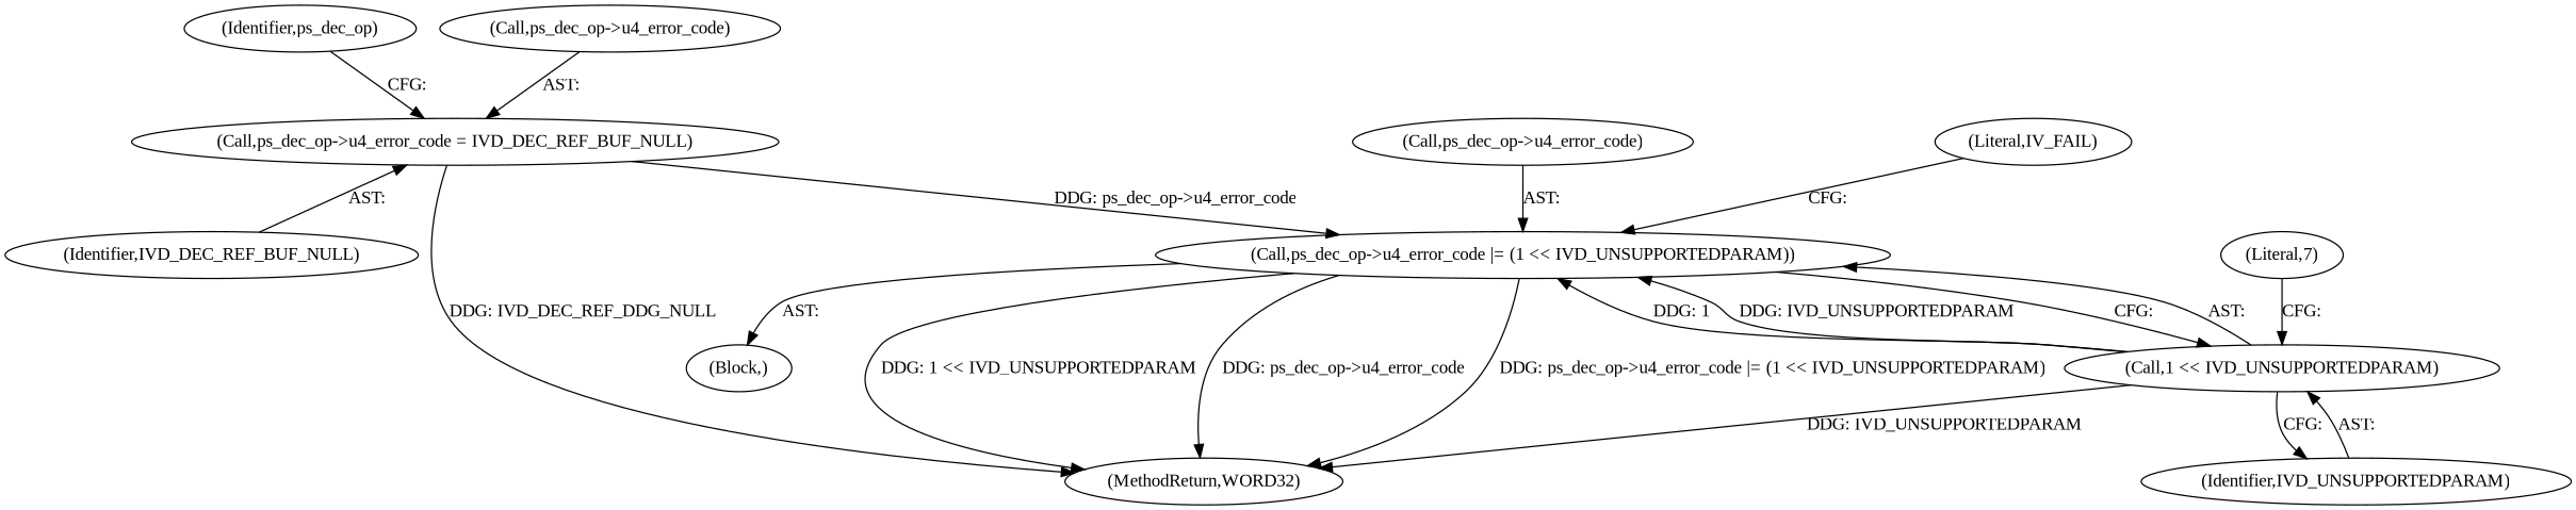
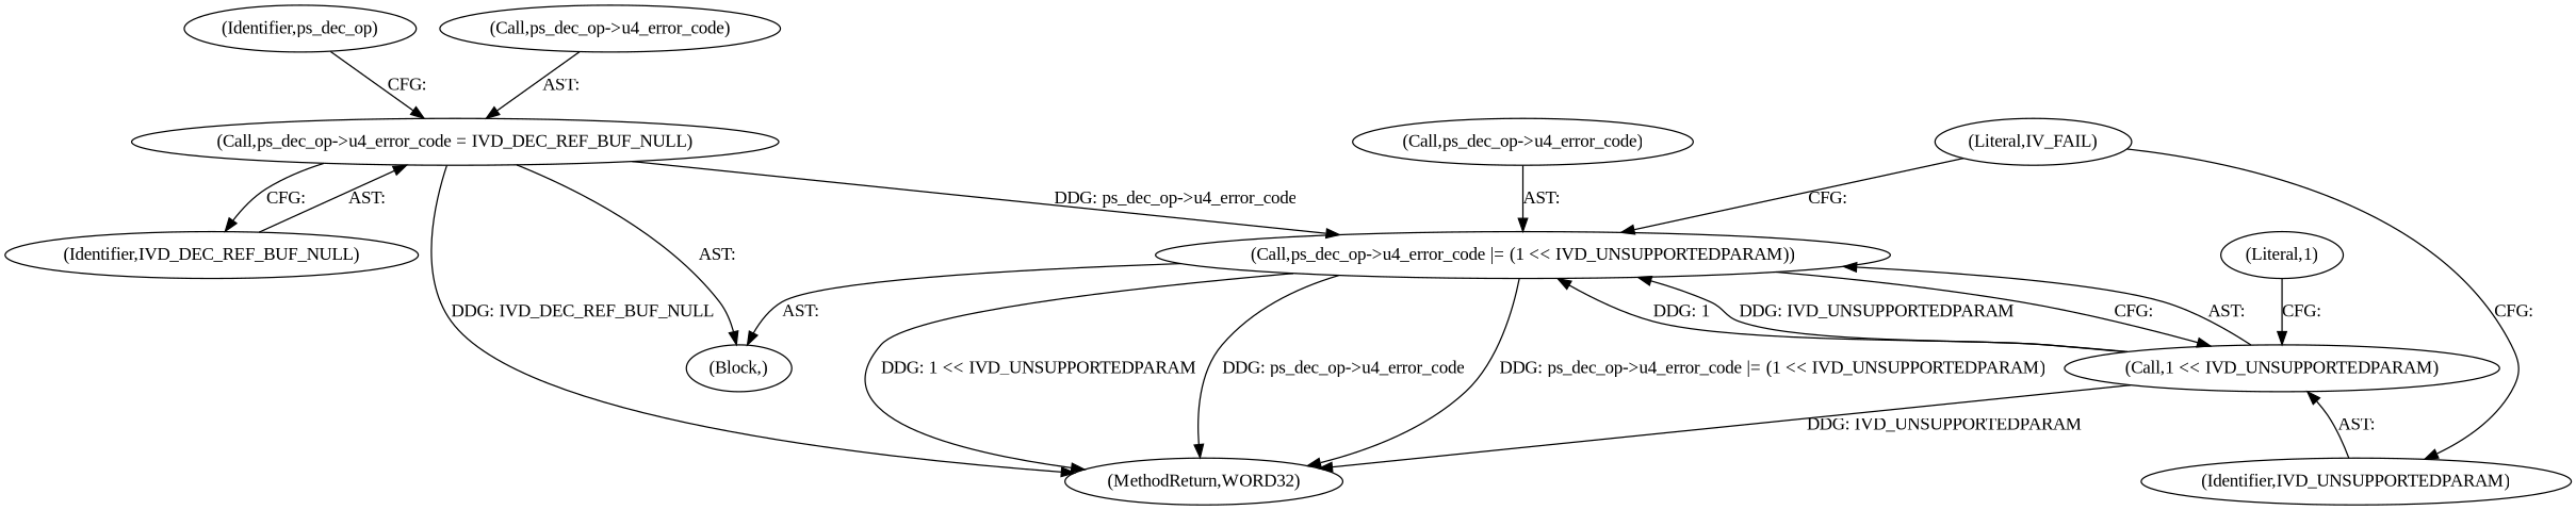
  digraph {
    fontname="Liberation Serif"
    node [fontname="Liberation Serif"]
    edge [fontname="Liberation Serif"]
    n1 [label="(Call,ps_dec_op->u4_error_code |= (1 << IVD_UNSUPPORTEDPARAM))"]
    n2 [label="(Call,1 << IVD_UNSUPPORTEDPARAM)"]
    n3 [label="(Block,)"]
    n4 [label="(MethodReturn,WORD32)"]
    n5 [label="(Identifier,IVD_UNSUPPORTEDPARAM)"]
    n6 [label="(Call,ps_dec_op->u4_error_code = IVD_DEC_REF_BUF_NULL)"]
    n7 [label="(Identifier,IVD_DEC_REF_BUF_NULL)"]
    n8 [label="(Literal,IV_FAIL)"]
    n9 [label="(Call,ps_dec_op->u4_error_code)"]
    n10 [label="(Identifier,ps_dec_op)"]
    n11 [label="(Call,ps_dec_op->u4_error_code)"]
-   n12 [label="(Literal,7)"]
+   n12 [label="(Literal,1)"]
    n1 -> n2 [label="CFG: "]
    n1 -> n3 [label="AST: "]
    n1 -> n4 [label="DDG: ps_dec_op->u4_error_code"]
    n1 -> n4 [label="DDG: ps_dec_op->u4_error_code |= (1 << IVD_UNSUPPORTEDPARAM)"]
    n1 -> n4 [label="DDG: 1 << IVD_UNSUPPORTEDPARAM"]
    n2 -> n1 [label="AST: "]
    n2 -> n1 [label="DDG: 1"]
    n2 -> n1 [label="DDG: IVD_UNSUPPORTEDPARAM"]
    n2 -> n4 [label="DDG: IVD_UNSUPPORTEDPARAM"]
-   n2 -> n5 [label="CFG: "]
+   n8 -> n5 [label="CFG: "]
    n5 -> n2 [label="AST: "]
    n6 -> n1 [label="DDG: ps_dec_op->u4_error_code"]
-   n6 -> n4 [label="DDG: IVD_DEC_REF_DDG_NULL"]
+   n6 -> n3 [label="AST: "]
+   n6 -> n4 [label="DDG: IVD_DEC_REF_BUF_NULL"]
+   n6 -> n7 [label="CFG: "]
    n7 -> n6 [label="AST: "]
    n8 -> n1 [label="CFG: "]
    n9 -> n1 [label="AST: "]
    n10 -> n6 [label="CFG: "]
    n11 -> n6 [label="AST: "]
    n12 -> n2 [label="CFG: "]
  }
